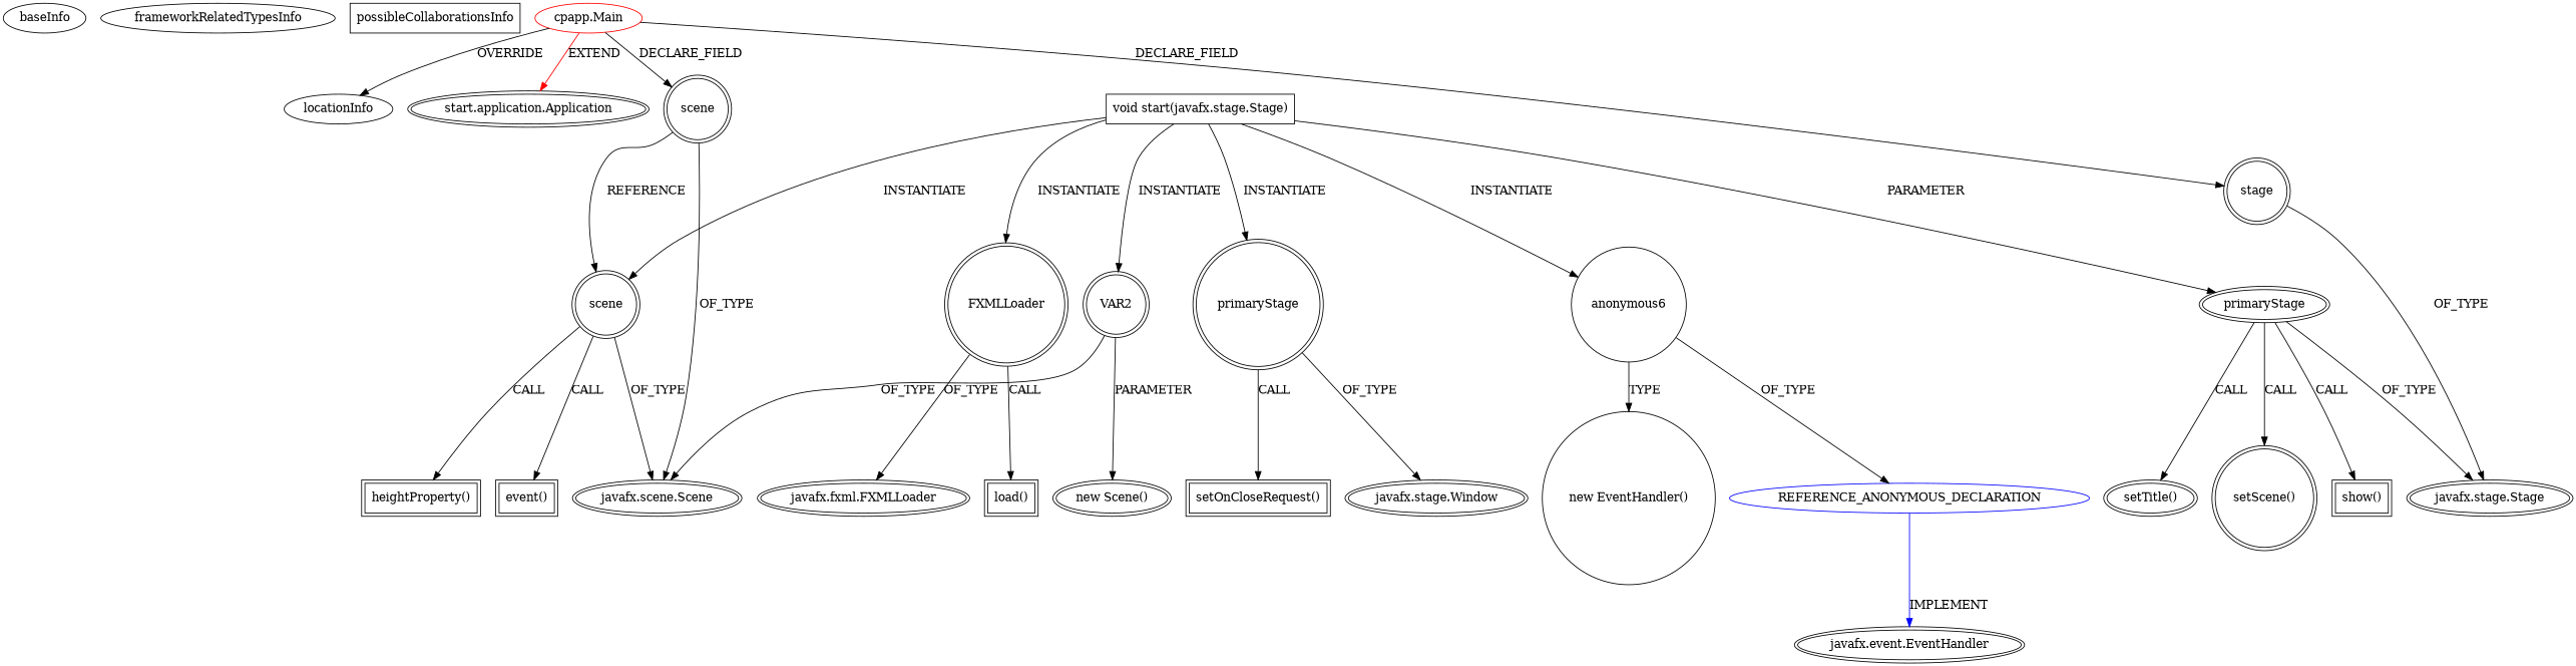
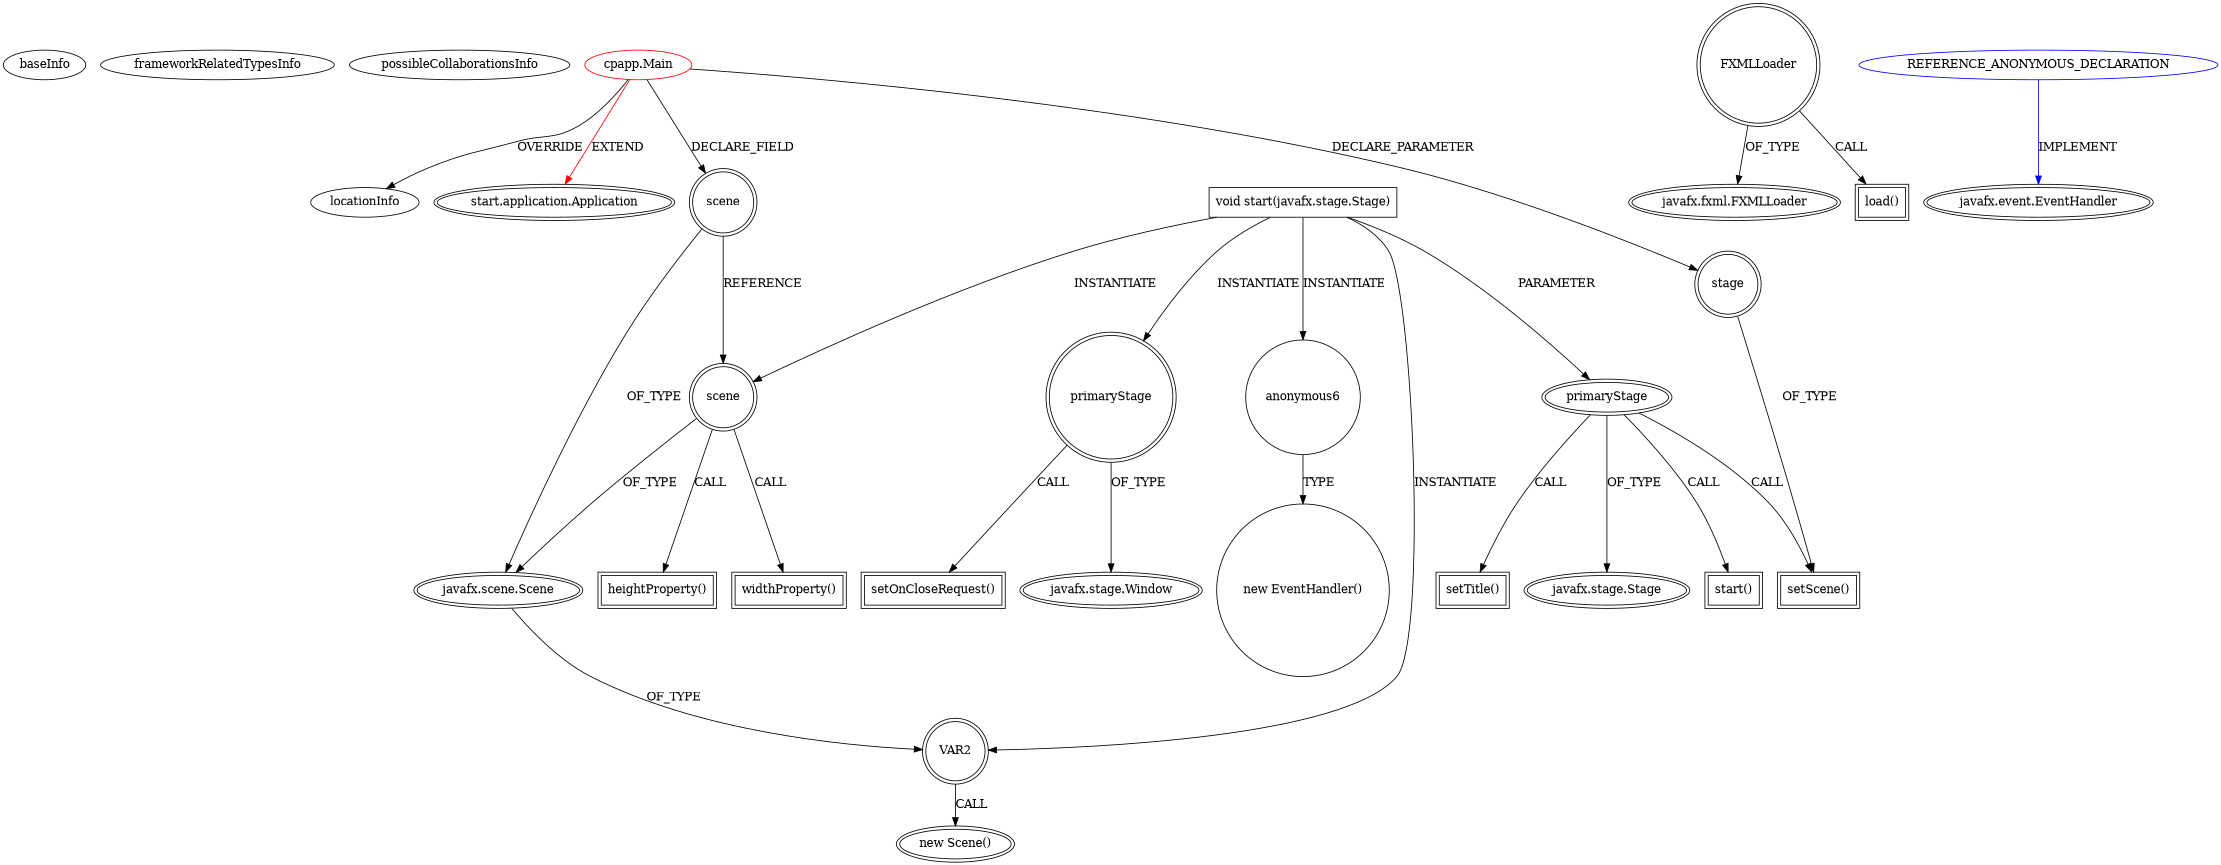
  digraph {
    node [isFrameworkType=true vertexType=INSIDE_CALL peripheries=2]
    baseInfo [category=extension_graph graphId=2741 isAnonymous=false possibleRelation=true isFrameworkType="" vertexType="" peripheries=""]
    frameworkRelatedTypesInfo [0="javafx.application.Application" isFrameworkType="" vertexType="" peripheries=""]
-   possibleCollaborationsInfo [0="2741~OVERRIDING_METHOD_DECLARATION-INSTANTIATION-~javafx.application.Application ~javafx.event.EventHandler ~false~true" shape=box isFrameworkType="" vertexType="" peripheries=""]
+   possibleCollaborationsInfo [0="2741~OVERRIDING_METHOD_DECLARATION-INSTANTIATION-~javafx.application.Application ~javafx.event.EventHandler ~false~true" isFrameworkType="" vertexType="" peripheries=""]
    locationInfo [contextSignature=Main filePath="/gleba-cppoints/cppoints-master/src/cpapp/Main.java" graphId=2741 projectName="gleba-cppoints" isFrameworkType="" vertexType="" peripheries=""]
    n5 [color=red isFrameworkType=false label="cpapp.Main" vertexType=ROOT_CLIENT_CLASS_DECLARATION peripheries=""]
    n6 [label="start.application.Application" vertexType=FRAMEWORK_CLASS_TYPE]
    n7 [label=scene shape=circle vertexType=FIELD_DECLARATION]
    n8 [label=stage shape=circle vertexType=FIELD_DECLARATION]
    n9 [label="javafx.scene.Scene" vertexType=FRAMEWORK_CLASS_TYPE]
    n10 [label=scene shape=circle vertexType=VARIABLE_EXPRESION]
    n11 [label="javafx.stage.Stage" vertexType=FRAMEWORK_CLASS_TYPE]
    n12 [isFrameworkType=false label="void start(javafx.stage.Stage)" shape=box vertexType=OVERRIDING_METHOD_DECLARATION peripheries=""]
    n13 [label=primaryStage vertexType=PARAMETER_DECLARATION]
    n14 [label=FXMLLoader shape=circle vertexType=VARIABLE_EXPRESION]
    n15 [label=VAR2 shape=circle vertexType=VARIABLE_EXPRESION]
    n16 [label=primaryStage shape=circle vertexType=VARIABLE_EXPRESION]
    n17 [isFrameworkType=false label=anonymous6 shape=circle vertexType=VARIABLE_EXPRESION peripheries=""]
    n18 [label="heightProperty()" shape=box]
-   n19 [label="event()" shape=box]
-   n20 [label="setTitle()" shape=ellipse]
-   n21 [label="setScene()" shape=circle]
-   n22 [label="show()" shape=box]
+   n19 [label="widthProperty()" shape=box]
+   n20 [label="setTitle()" shape=box]
+   n21 [label="setScene()" shape=box]
+   n22 [label="start()" shape=box]
    n23 [label="javafx.fxml.FXMLLoader" vertexType=FRAMEWORK_CLASS_TYPE]
    n24 [label="load()" shape=box]
    n25 [label="new Scene()" vertexType=CONSTRUCTOR_CALL]
    n26 [label="javafx.stage.Window" vertexType=FRAMEWORK_CLASS_TYPE]
    n27 [label="setOnCloseRequest()" shape=box]
    n28 [color=blue isFrameworkType=false label=REFERENCE_ANONYMOUS_DECLARATION vertexType=REFERENCE_ANONYMOUS_DECLARATION peripheries=""]
    n29 [isFrameworkType=false label="new EventHandler()" shape=circle vertexType=CONSTRUCTOR_CALL peripheries=""]
    n30 [label="javafx.event.EventHandler" vertexType=FRAMEWORK_INTERFACE_TYPE]
    n5 -> locationInfo [label=OVERRIDE]
    n5 -> n6 [color=red label=EXTEND]
    n5 -> n7 [label=DECLARE_FIELD]
-   n5 -> n8 [label=DECLARE_FIELD]
+   n5 -> n8 [label=DECLARE_PARAMETER]
    n7 -> n9 [label=OF_TYPE]
    n7 -> n10 [label=REFERENCE]
-   n8 -> n11 [label=OF_TYPE]
+   n8 -> n21 [label=OF_TYPE]
    n10 -> n9 [label=OF_TYPE]
    n10 -> n18 [label=CALL]
    n10 -> n19 [label=CALL]
    n12 -> n10 [label=INSTANTIATE]
    n12 -> n13 [label=PARAMETER]
-   n12 -> n14 [label=INSTANTIATE]
    n12 -> n15 [label=INSTANTIATE]
    n12 -> n16 [label=INSTANTIATE]
    n12 -> n17 [label=INSTANTIATE]
    n13 -> n11 [label=OF_TYPE]
    n13 -> n20 [label=CALL]
    n13 -> n21 [label=CALL]
    n13 -> n22 [label=CALL]
    n14 -> n23 [label=OF_TYPE]
    n14 -> n24 [label=CALL]
-   n15 -> n9 [label=OF_TYPE]
-   n15 -> n25 [label=PARAMETER]
+   n9 -> n15 [label=OF_TYPE]
+   n15 -> n25 [label=CALL]
    n16 -> n26 [label=OF_TYPE]
    n16 -> n27 [label=CALL]
-   n17 -> n28 [label=OF_TYPE]
    n17 -> n29 [label=TYPE]
    n28 -> n30 [color=blue label=IMPLEMENT]
  }
